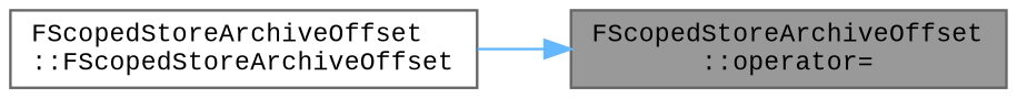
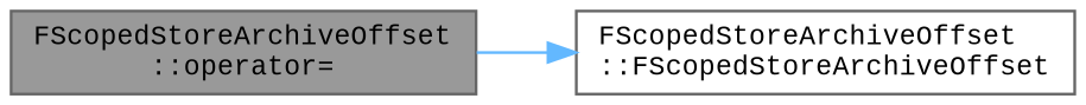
  digraph {
    rankdir=LR
    fontname="Liberation Mono"
    node [fontname="Liberation Mono" fontsize=10 shape=box style=filled]
    n1 [color=gray40 fillcolor=grey60 fontcolor=black height=0.2 label="FScopedStoreArchiveOffset\l::operator=" width=0.4]
    n2 [color=grey40 fillcolor=white height=0.2 label="FScopedStoreArchiveOffset\l::FScopedStoreArchiveOffset" width=0.4]
-   n2 -> n1 [color=steelblue1 fontname="Liberation Mono" fontsize=10 labelfontname=Helvetica labelfontsize=10 style=solid]
+   n1 -> n2 [color=steelblue1 fontname="Liberation Mono" fontsize=10 labelfontname=Helvetica labelfontsize=10 style=solid]
  }
